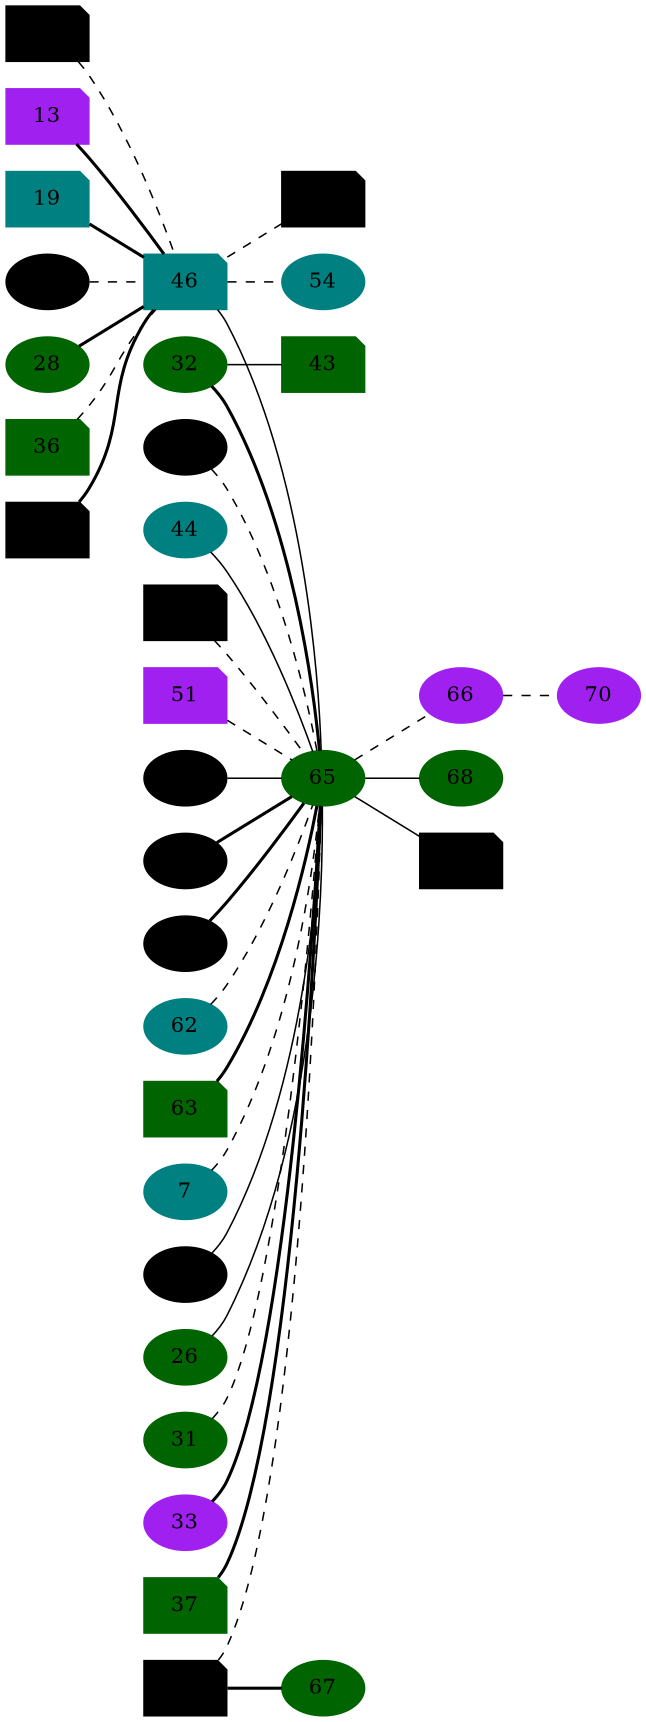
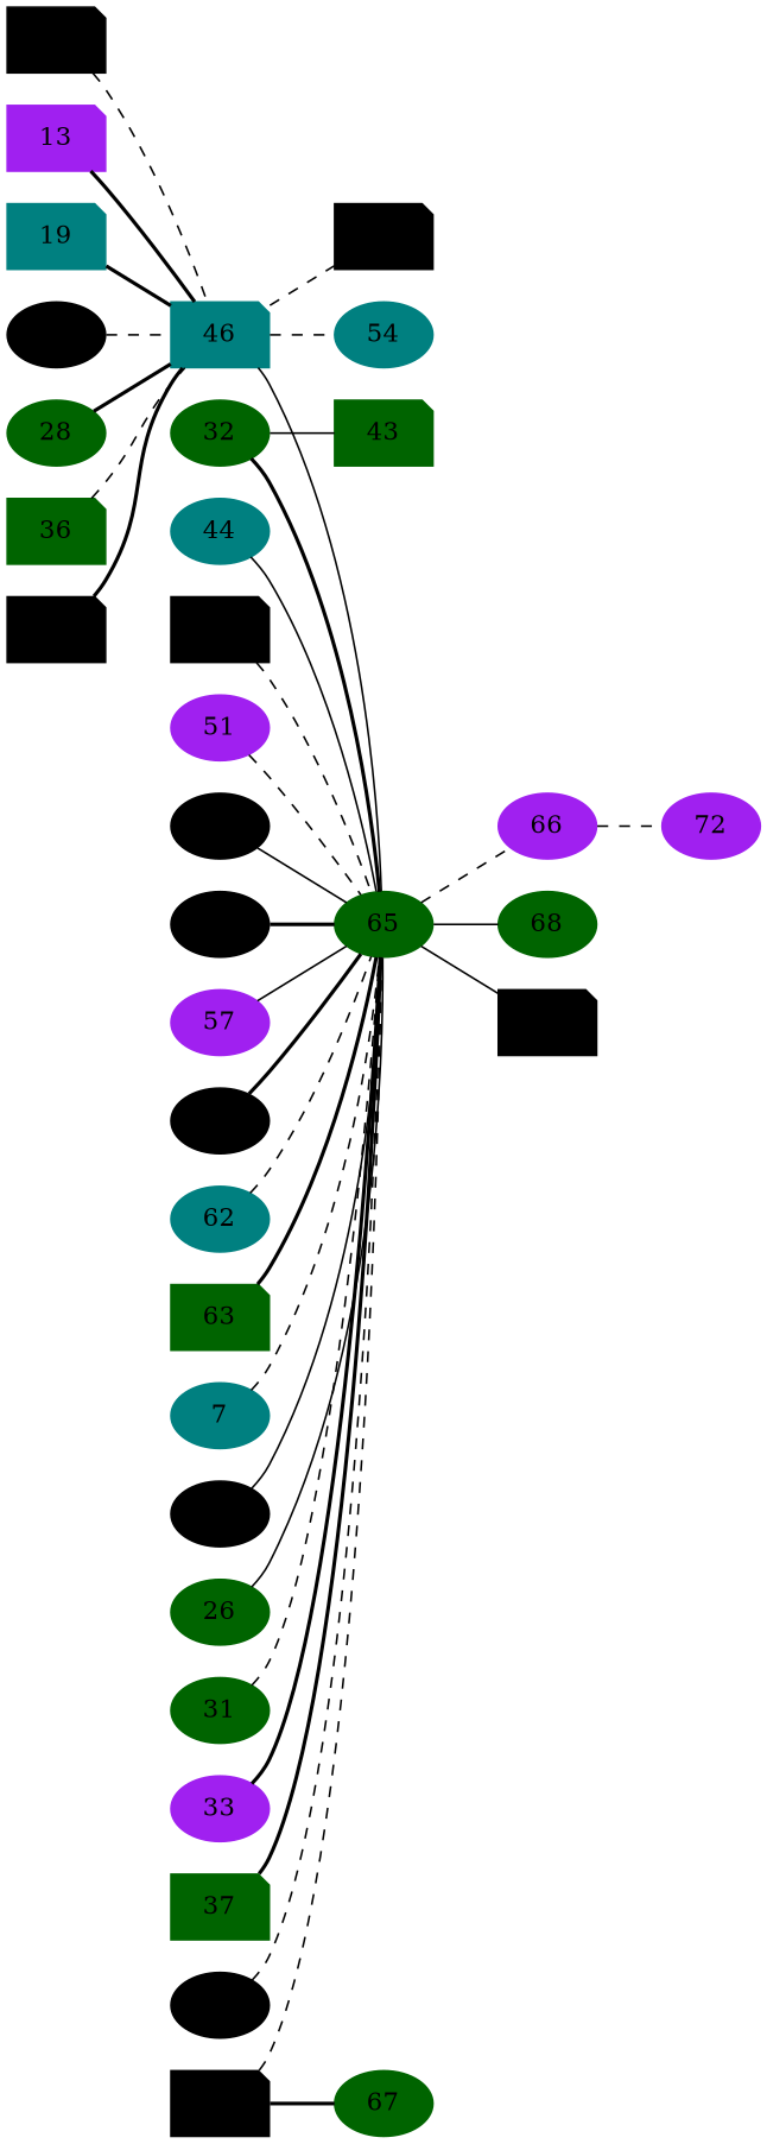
  graph {
    rankdir=LR
    node [color=black shape=ellipse style=filled]
    edge [style=dashed]
    46 [color=teal shape=note super="+2+45"]
    65 [color=darkgreen super="+6+10"]
    54 [color=teal super="+52"]
    59 [shape=note]
    5 [shape=note]
    66 [color=purple super="+64"]
    68 [color=darkgreen]
    69 [shape=note super="+48"]
    7 [color=teal]
    13 [color=purple shape=note]
    14
    19 [color=teal shape=note]
    23
    26 [color=darkgreen]
    28 [color=darkgreen]
    31 [color=darkgreen]
    32 [color=darkgreen super="+30"]
    43 [color=darkgreen shape=note]
    33 [color=purple]
    36 [color=darkgreen shape=note super="+21"]
    37 [color=darkgreen shape=note]
    38 [super="+35"]
    40 [shape=note]
    44 [color=teal super="+24"]
    50 [shape=note]
-   51 [color=purple shape=note]
+   51 [color=purple]
    55 [super="+34"]
    56 [super="+49"]
+   57 [color=purple]
    60
    61 [shape=note super="+27"]
    67 [color=darkgreen]
    62 [color=teal super="+42"]
    63 [color=darkgreen shape=note super="+12"]
-   70 [color=purple]
+   70 [color=purple label=72]
    46 -- 65 [style=solid weight=4]
    46 -- 54
    46 -- 59
    65 -- 66
    65 -- 68 [style=solid]
    65 -- 69 [style=solid]
    5 -- 46
    66 -- 70
    7 -- 65
    13 -- 46 [style=bold]
    14 -- 65 [style=solid]
    19 -- 46 [style=bold]
    23 -- 46
    26 -- 65 [style=solid]
    28 -- 46 [style=bold]
    31 -- 65
    32 -- 65 [style=bold weight=3]
    32 -- 43 [style=solid]
    33 -- 65 [style=bold]
    36 -- 46
    37 -- 65 [style=bold]
    38 -- 65
    40 -- 46 [style=bold]
    44 -- 65 [style=solid]
    50 -- 65
    51 -- 65
    55 -- 65 [style=solid weight=2]
    56 -- 65 [style=bold]
+   57 -- 65 [style=solid]
    60 -- 65 [style=bold]
    61 -- 65
    61 -- 67 [style=bold]
    62 -- 65
    63 -- 65 [style=bold]
  }
